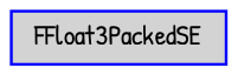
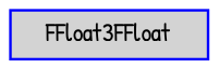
  digraph {
    rankdir=LR
    fontname="Patrick Hand"
-   n1 [color=blue fillcolor=lightgrey fontname="Patrick Hand" fontsize=10 height=0.2 label=FFloat3PackedSE shape=box style=filled width=0.4]
+   n1 [color=blue fillcolor=lightgrey fontname="Patrick Hand" fontsize=10 height=0.2 label=FFloat3FFloat shape=box style=filled width=0.4]
  }
